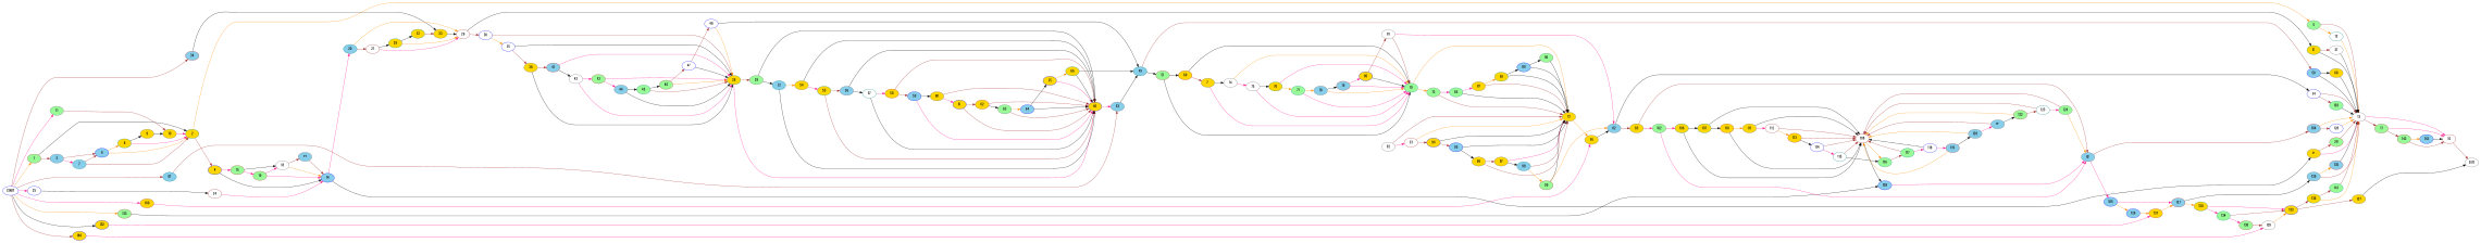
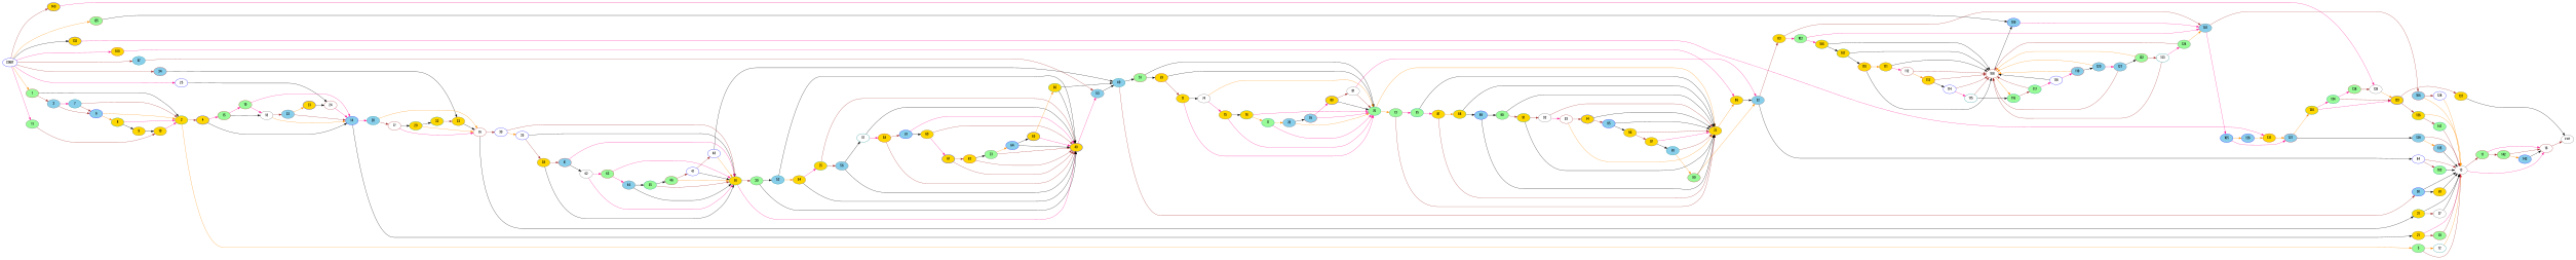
  digraph {
    fontname=Oswald
    rankdir=LR
    node [color=gray40 fillcolor=gold fontname=Oswald style=filled]
    edge [color=black fontname=Oswald]
    n1 [color=blue fillcolor=white label=START]
    1 [color=brown fillcolor=palegreen]
    11 [fillcolor=palegreen]
    25 [color=blue fillcolor=white]
    34 [color=brown fillcolor=skyblue]
    67 [color=teal fillcolor=skyblue]
    100 [color=brown]
    125 [color=brown fillcolor=palegreen]
    132 [color=blue]
    140 [color=blue]
    2 [color=teal]
    3 [fillcolor=skyblue]
    10
    24 [color=brown fillcolor=white]
    33
    53 [fillcolor=skyblue]
    86
    109 [color=blue fillcolor=skyblue]
    131 [color=brown]
    139 [fillcolor=white]
    4 [color=blue]
    5 [fillcolor=palegreen]
    6 [color=blue fillcolor=skyblue]
    7 [color=teal fillcolor=skyblue]
    14 [color=blue fillcolor=skyblue]
    15 [color=brown fillcolor=palegreen]
    12 [color=teal fillcolor=white]
    13 [fillcolor=white]
    8 [color=teal]
    20 [color=teal fillcolor=skyblue]
    21
    18 [fillcolor=white]
    19 [color=brown fillcolor=palegreen]
    16 [color=brown fillcolor=white]
    17 [color=brown fillcolor=palegreen]
    9
    n37 [fillcolor=white label=EXIT]
    142 [color=brown fillcolor=palegreen]
    26 [color=brown fillcolor=white]
    27 [color=brown fillcolor=white]
    28 [color=brown fillcolor=palegreen]
    22 [fillcolor=skyblue]
    143 [color=blue fillcolor=skyblue]
+   23 [color=blue]
    30 [color=blue fillcolor=white]
    31 [color=teal]
    29 [color=teal]
    35 [color=blue fillcolor=white]
    36 [color=teal]
    37 [fillcolor=white]
    32 [color=teal]
    38
    39 [fillcolor=palegreen]
    40 [color=blue]
    41 [color=brown fillcolor=skyblue]
    52 [color=teal fillcolor=skyblue]
    42 [fillcolor=white]
    54
    49 [color=teal fillcolor=skyblue]
    43 [color=brown fillcolor=palegreen]
    44 [fillcolor=skyblue]
    45 [color=teal fillcolor=palegreen]
    46 [color=brown fillcolor=palegreen]
    47 [color=blue fillcolor=white]
    48 [color=blue fillcolor=white]
    50 [color=blue fillcolor=skyblue]
    51 [color=brown fillcolor=palegreen]
    68
    69 [color=brown]
    70 [color=teal fillcolor=palegreen]
    71
    72
    73 [fillcolor=palegreen]
    55 [color=teal]
    56 [fillcolor=skyblue]
    57 [color=teal fillcolor=white]
    58 [color=brown]
    59 [color=blue fillcolor=skyblue]
    60
    61 [color=blue]
    62 [color=brown]
    63 [fillcolor=palegreen]
    64 [color=blue fillcolor=skyblue]
    65 [color=blue]
    66 [color=teal]
    74 [fillcolor=white]
    85 [color=teal fillcolor=palegreen]
-   75 [fillcolor=white]
+   75
    82 [fillcolor=skyblue]
    87
    76 [color=teal]
    77 [color=teal fillcolor=palegreen]
    78 [fillcolor=skyblue]
    79 [color=brown fillcolor=skyblue]
    80 [color=blue]
    81 [fillcolor=white]
    83
    84 [color=blue fillcolor=white]
    101 [fillcolor=skyblue]
    102 [fillcolor=palegreen]
    103 [color=teal fillcolor=palegreen]
    104 [color=brown fillcolor=skyblue]
    105 [color=blue fillcolor=skyblue]
    106 [color=teal]
    88 [color=teal]
    89 [color=blue fillcolor=skyblue]
    90 [fillcolor=palegreen]
+   91 [color=teal]
    92 [fillcolor=white]
    93 [color=brown fillcolor=white]
    94 [color=blue]
    95 [color=blue fillcolor=skyblue]
    96
    97
    98 [color=teal fillcolor=skyblue]
    99 [color=brown fillcolor=palegreen]
    128 [color=blue fillcolor=white]
    126 [color=blue fillcolor=skyblue]
    127 [color=brown fillcolor=skyblue]
    107 [color=teal]
    108 [color=brown fillcolor=white]
    129 [fillcolor=skyblue]
    130 [color=teal]
    110 [color=brown]
    116 [color=teal fillcolor=palegreen]
    111
    112 [color=brown fillcolor=white]
    113 [color=brown]
    114 [color=blue fillcolor=white]
    115 [color=teal fillcolor=white]
    117 [color=teal fillcolor=palegreen]
    118 [color=blue fillcolor=white]
    119 [color=brown fillcolor=skyblue]
    120 [fillcolor=skyblue]
    121 [fillcolor=skyblue]
    122 [color=brown fillcolor=palegreen]
    123 [color=teal fillcolor=white]
    124 [fillcolor=palegreen]
    135 [color=brown fillcolor=skyblue]
    133 [color=blue]
    134 [color=teal fillcolor=palegreen]
    136 [color=teal]
    137
    138 [color=brown fillcolor=palegreen]
    141 [color=teal fillcolor=palegreen]
    n1 -> 1 [color=darkorange]
    n1 -> 11 [color=deeppink]
    n1 -> 25 [color=deeppink]
    n1 -> 34 [color=brown]
    n1 -> 67 [color=brown]
    n1 -> 100 [color=deeppink]
    n1 -> 125 [color=darkorange]
    n1 -> 132
    n1 -> 140 [color=brown]
    1 -> 2
    1 -> 3 [color=brown]
    11 -> 10 [color=brown]
    25 -> 24
    34 -> 33
    67 -> 53 [color=brown]
    100 -> 86 [color=deeppink]
    125 -> 109
    132 -> 131 [color=deeppink]
    140 -> 139 [color=deeppink]
    2 -> 4 [color=brown]
    2 -> 5 [color=darkorange]
    3 -> 6 [color=brown]
    3 -> 7 [color=deeppink]
    10 -> 2 [color=deeppink]
    24 -> 14 [color=deeppink]
    33 -> 26
    53 -> 49
    86 -> 82
    109 -> 101 [color=deeppink]
    131 -> 127 [color=darkorange]
    139 -> 133 [color=darkorange]
    4 -> 14
    4 -> 15 [color=deeppink]
    5 -> 12 [color=darkorange]
    5 -> 13 [color=brown]
    6 -> 2 [color=darkorange]
    6 -> 8 [color=darkorange]
    7 -> 2 [color=brown]
    7 -> 6 [color=brown]
    14 -> 20 [color=deeppink]
    14 -> 21
    15 -> 18
    15 -> 19 [color=deeppink]
    12 -> 13 [color=darkorange]
    13 -> 16 [color=deeppink]
    13 -> 17 [color=brown]
    8 -> 2 [color=deeppink]
    8 -> 9
    20 -> 26 [color=darkorange]
    20 -> 27 [color=brown]
    21 -> 13 [color=deeppink]
    21 -> 28 [color=brown]
    18 -> 14 [color=darkorange]
    18 -> 22 [color=brown]
    19 -> 14 [color=deeppink]
    19 -> 18 [color=deeppink]
    16 -> n37 [color=brown]
    17 -> 16 [color=deeppink]
    17 -> 142 [color=brown]
    9 -> 10
    142 -> 16 [color=brown]
    142 -> 143 [color=darkorange]
    26 -> 30 [color=brown]
    26 -> 31
    27 -> 26 [color=deeppink]
    27 -> 29
    28 -> 13 [color=brown]
    22 -> 14 [color=brown]
+   22 -> 23 [color=darkorange]
    143 -> 16
+   23 -> 24
    30 -> 35 [color=darkorange]
    30 -> 36 [color=brown]
    31 -> 13
    31 -> 37 [color=brown]
    29 -> 26 [color=darkorange]
    29 -> 32
    35 -> 36
    35 -> 38 [color=brown]
    36 -> 39 [color=brown]
    36 -> 40 [color=deeppink]
    37 -> 13
    32 -> 33 [color=brown]
    38 -> 36
    38 -> 41 [color=brown]
    39 -> 40
    39 -> 52
    40 -> 53 [color=deeppink]
    41 -> 36 [color=deeppink]
    41 -> 42
    52 -> 40
    52 -> 54 [color=darkorange]
    42 -> 36 [color=deeppink]
    42 -> 43 [color=deeppink]
    54 -> 40
    54 -> 55 [color=deeppink]
    49 -> 50 [color=brown]
    49 -> 51
    43 -> 36 [color=deeppink]
    43 -> 44 [color=deeppink]
    44 -> 36
    44 -> 45
    45 -> 36 [color=brown]
    45 -> 46
    46 -> 36 [color=darkorange]
    46 -> 47 [color=brown]
    47 -> 36
    47 -> 48 [color=brown]
    48 -> 36 [color=darkorange]
    48 -> 49
    50 -> 13
    50 -> 68
    51 -> 69
    51 -> 70
    68 -> 13
    69 -> 70
    69 -> 71 [color=brown]
    70 -> 72 [color=darkorange]
    70 -> 73 [color=darkorange]
    71 -> 70 [color=deeppink]
    71 -> 74
    72 -> 86 [color=darkorange]
    73 -> 72 [color=brown]
    73 -> 85 [color=deeppink]
    55 -> 40 [color=brown]
    55 -> 56 [color=brown]
    56 -> 40
    56 -> 57
    57 -> 40
    57 -> 58 [color=deeppink]
    58 -> 40 [color=brown]
    58 -> 59 [color=brown]
    59 -> 40 [color=deeppink]
    59 -> 60
    60 -> 40 [color=brown]
    60 -> 61 [color=deeppink]
    61 -> 40 [color=brown]
    61 -> 62 [color=brown]
    62 -> 40 [color=brown]
    62 -> 63
    63 -> 40 [color=brown]
    63 -> 64 [color=darkorange]
    64 -> 40
    64 -> 65
    65 -> 40 [color=deeppink]
    65 -> 66 [color=darkorange]
    66 -> 40
    66 -> 49
    74 -> 70 [color=darkorange]
    74 -> 75 [color=deeppink]
    85 -> 72
    85 -> 87 [color=deeppink]
    75 -> 70 [color=deeppink]
    75 -> 76
    82 -> 83 [color=brown]
    82 -> 84
    87 -> 72 [color=brown]
    87 -> 88 [color=darkorange]
    76 -> 70 [color=deeppink]
    76 -> 77 [color=darkorange]
    77 -> 70 [color=deeppink]
    77 -> 78 [color=darkorange]
    78 -> 70 [color=darkorange]
    78 -> 79
    79 -> 70 [color=deeppink]
    79 -> 80 [color=deeppink]
    80 -> 70
    80 -> 81 [color=brown]
    81 -> 70 [color=brown]
    81 -> 82 [color=deeppink]
    83 -> 101 [color=brown]
    83 -> 102 [color=deeppink]
    84 -> 13 [color=brown]
    84 -> 103 [color=brown]
    101 -> 104 [color=brown]
    101 -> 105 [color=deeppink]
    102 -> 101 [color=deeppink]
    102 -> 106 [color=deeppink]
    103 -> 13
    104 -> 13 [color=darkorange]
    104 -> 128 [color=brown]
    105 -> 126 [color=darkorange]
    105 -> 127 [color=deeppink]
    106 -> 107
    106 -> 108
    88 -> 72
    88 -> 89
    89 -> 72
    89 -> 90
    90 -> 72
+   90 -> 91 [color=brown]
+   91 -> 72
+   91 -> 92 [color=brown]
    92 -> 72 [color=brown]
    92 -> 93 [color=deeppink]
    93 -> 72 [color=darkorange]
    93 -> 94 [color=brown]
    94 -> 72
    94 -> 95 [color=brown]
    95 -> 72
    95 -> 96
    96 -> 72 [color=brown]
    96 -> 97 [color=brown]
    97 -> 72 [color=deeppink]
    97 -> 98
    98 -> 72 [color=brown]
    98 -> 99 [color=darkorange]
    99 -> 72
    99 -> 82 [color=darkorange]
    128 -> 13 [color=darkorange]
    126 -> 131 [color=darkorange]
    127 -> 129
    127 -> 130 [color=darkorange]
    107 -> 108
    107 -> 110
    108 -> 109
    108 -> 116 [color=darkorange]
    129 -> 13 [color=brown]
    129 -> 135 [color=darkorange]
    130 -> 133 [color=deeppink]
    130 -> 134 [color=deeppink]
    110 -> 108
    110 -> 111 [color=darkorange]
    116 -> 117 [color=brown]
    111 -> 108
    111 -> 112 [color=deeppink]
    112 -> 108 [color=brown]
    112 -> 113 [color=darkorange]
    113 -> 108 [color=brown]
    113 -> 114
    114 -> 108 [color=brown]
    114 -> 115 [color=deeppink]
    115 -> 108 [color=brown]
    115 -> 116
    117 -> 108 [color=brown]
    117 -> 118 [color=deeppink]
    118 -> 108
    118 -> 119 [color=deeppink]
    119 -> 108 [color=darkorange]
    119 -> 120
    120 -> 108 [color=darkorange]
    120 -> 121 [color=deeppink]
    121 -> 108 [color=brown]
    121 -> 122
    122 -> 108 [color=darkorange]
    122 -> 123 [color=brown]
    123 -> 108 [color=brown]
    123 -> 124 [color=deeppink]
    124 -> 101 [color=darkorange]
    124 -> 108 [color=brown]
    135 -> 13
    133 -> 136 [color=brown]
    133 -> 137 [color=brown]
    134 -> 133 [color=brown]
    134 -> 138 [color=deeppink]
    136 -> 13 [color=darkorange]
    136 -> 141 [color=brown]
    137 -> n37
    138 -> 139 [color=brown]
    141 -> 13 [color=brown]
  }
